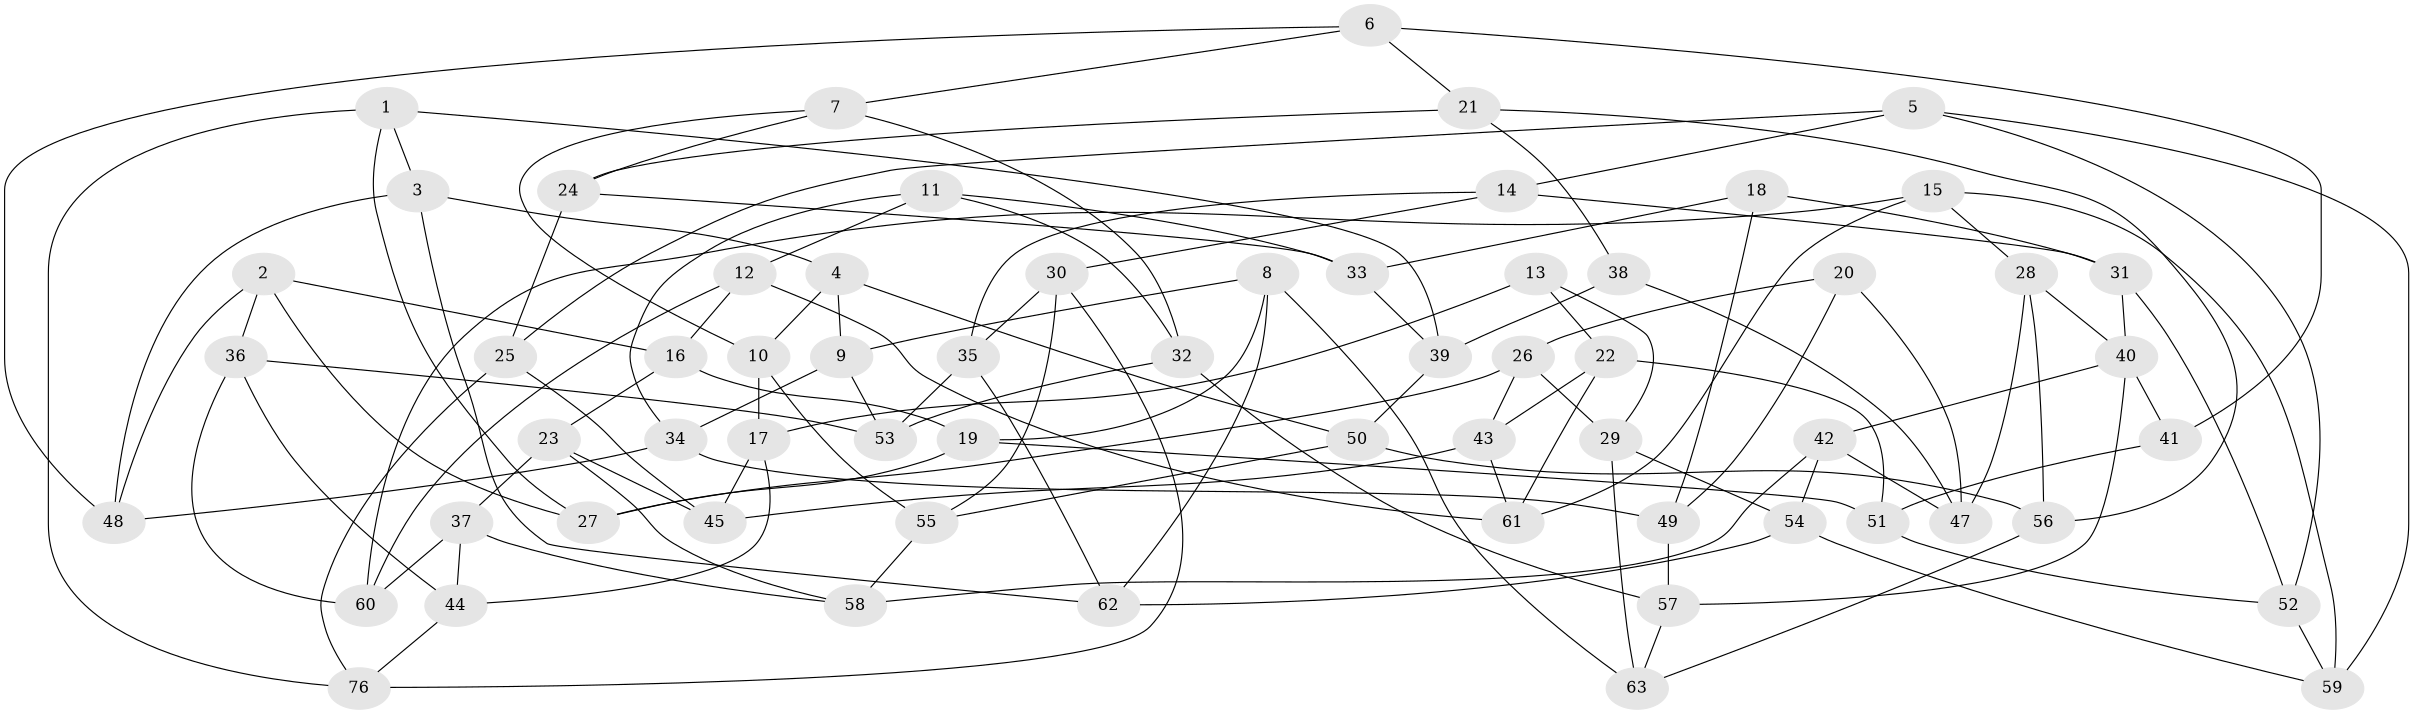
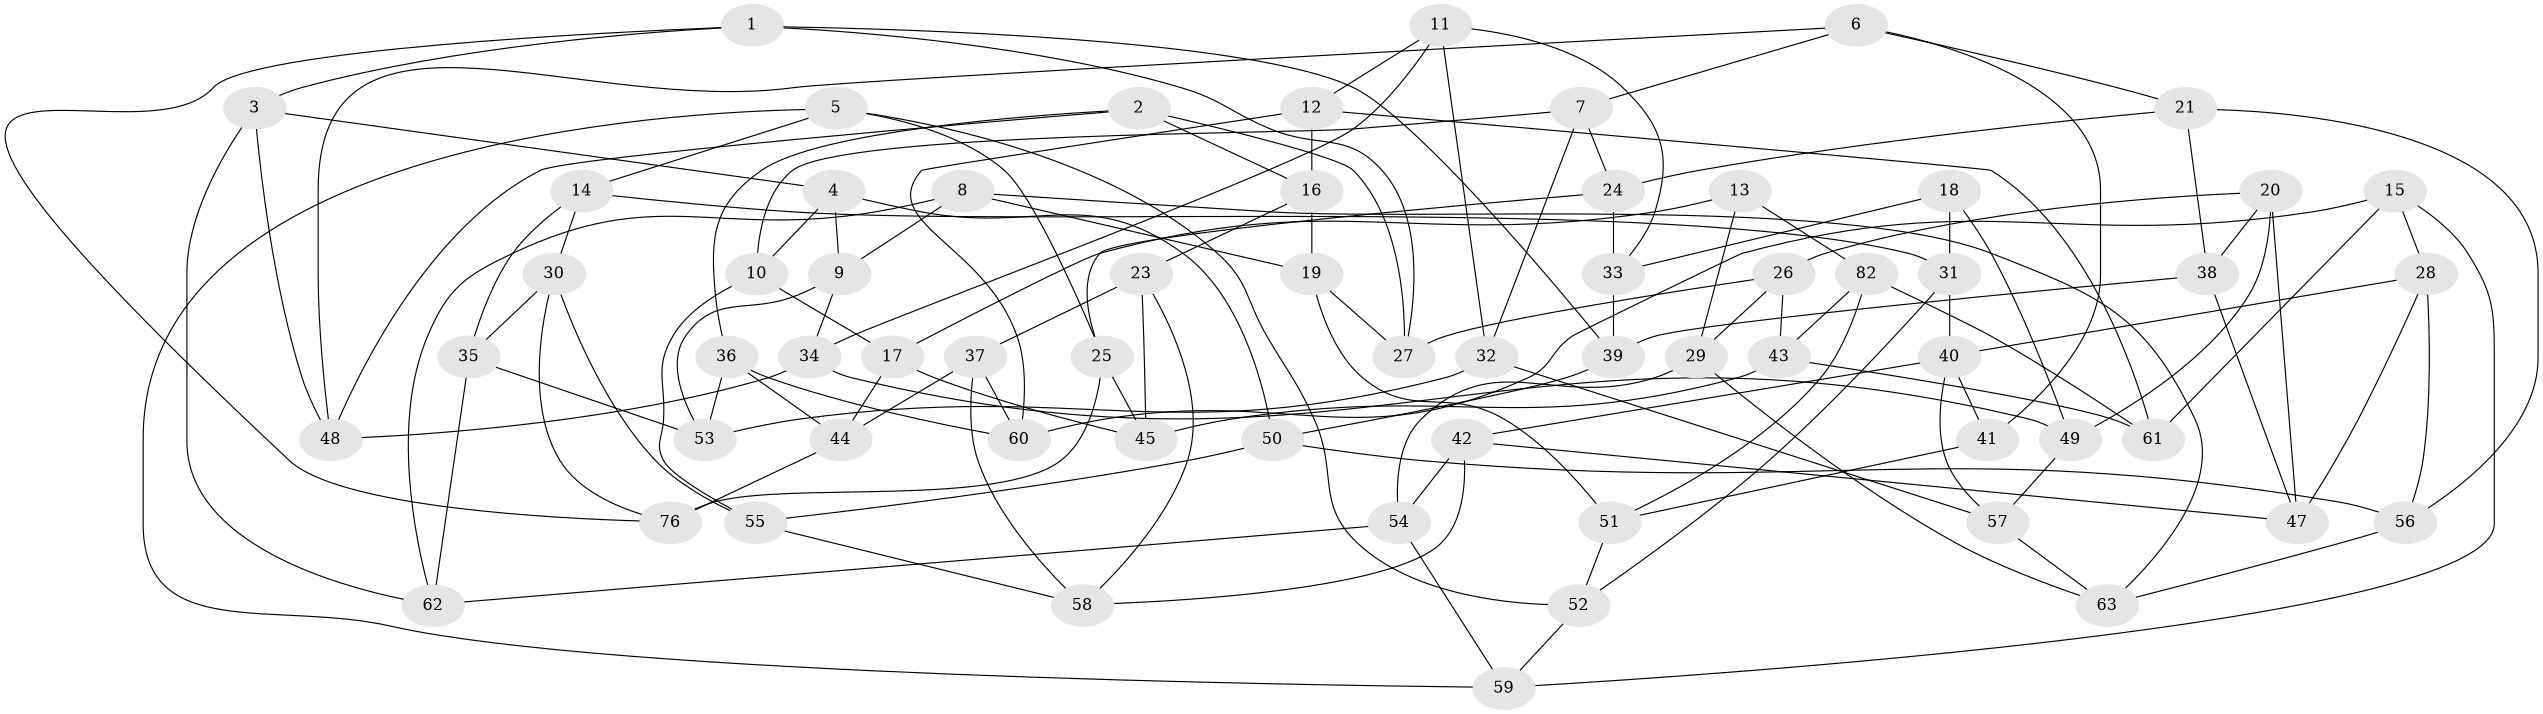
  graph {
    fontname="DejaVu Serif"
    node [color=gray90 fontname="DejaVu Serif" style=filled]
    edge [fontname="DejaVu Serif"]
    1
    3
    27
    39
    n5 [label=76]
    48
    4
    62
    50
    2
    16
    36
    19
    23
    53
    60
    44
    9
    10
    34
    17
    55
    56
    5
    14
    25
    52
    59
    30
    31
    35
    45
    6
    7
    21
    41
    24
    32
    38
    51
    33
    57
    8
    63
    49
    58
    11
    12
    61
    13
-   22
+   22 [label=82]
    29
    18
    43
    54
    40
    15
    28
    47
    37
    20
    26
    42
    1 -- 3
    1 -- 27
    1 -- 39
    1 -- n5
    3 -- 48
    3 -- 4
    3 -- 62
    39 -- 50
    4 -- 50
    4 -- 9
    4 -- 10
    50 -- 55
    50 -- 56
    2 -- 27
    2 -- 48
    2 -- 16
    2 -- 36
    16 -- 19
    16 -- 23
    36 -- 53
    36 -- 60
    36 -- 44
    19 -- 27
    19 -- 51
    23 -- 45
    23 -- 58
    23 -- 37
    44 -- n5
    9 -- 53
    9 -- 34
    10 -- 17
    10 -- 55
    34 -- 48
    34 -- 49
    17 -- 44
    17 -- 45
    55 -- 58
    56 -- 63
    5 -- 14
    5 -- 25
    5 -- 52
    5 -- 59
    14 -- 30
    14 -- 31
    14 -- 35
    25 -- n5
    25 -- 45
    52 -- 59
    30 -- n5
    30 -- 55
    30 -- 35
    31 -- 52
    31 -- 40
    35 -- 62
    35 -- 53
    6 -- 48
    6 -- 7
    6 -- 21
    6 -- 41
    7 -- 10
    7 -- 24
    7 -- 32
    21 -- 56
    21 -- 24
    21 -- 38
    41 -- 51
    24 -- 25
    24 -- 33
    32 -- 53
    32 -- 57
    38 -- 39
    38 -- 47
    51 -- 52
    33 -- 39
    57 -- 63
    8 -- 62
    8 -- 19
    8 -- 9
    8 -- 63
    49 -- 57
    11 -- 34
    11 -- 32
    11 -- 33
    11 -- 12
    12 -- 16
    12 -- 60
    12 -- 61
    13 -- 17
    13 -- 22
    13 -- 29
    22 -- 51
    22 -- 61
    22 -- 43
    29 -- 63
    29 -- 54
    18 -- 31
    18 -- 33
    18 -- 49
    43 -- 45
    43 -- 61
    54 -- 62
    54 -- 59
    40 -- 41
    40 -- 57
    40 -- 42
    15 -- 60
    15 -- 59
    15 -- 61
    15 -- 28
    28 -- 56
    28 -- 40
    28 -- 47
    37 -- 60
    37 -- 44
    37 -- 58
+   20 -- 38
    20 -- 49
    20 -- 47
    20 -- 26
    26 -- 27
    26 -- 29
    26 -- 43
    42 -- 58
    42 -- 54
    42 -- 47
  }
